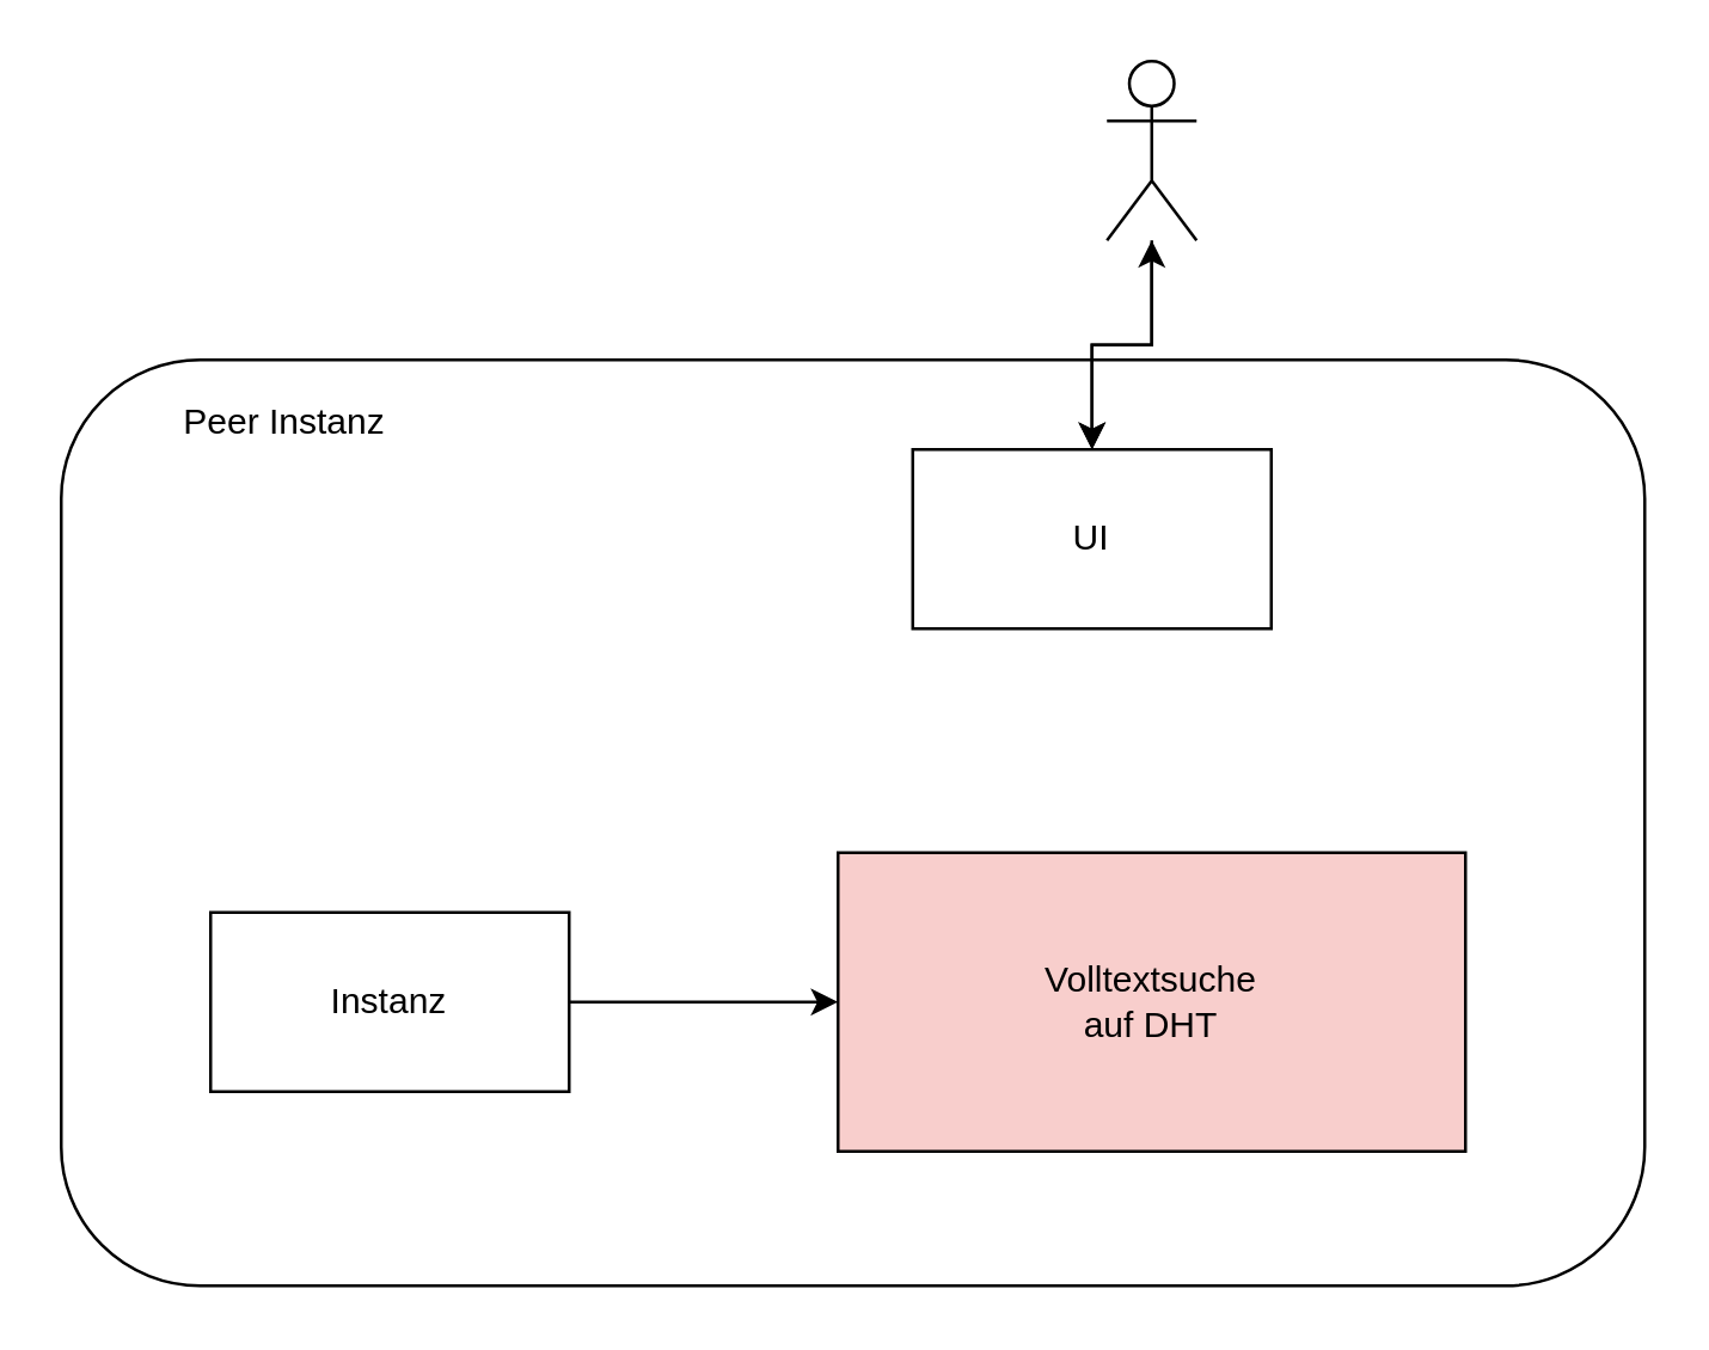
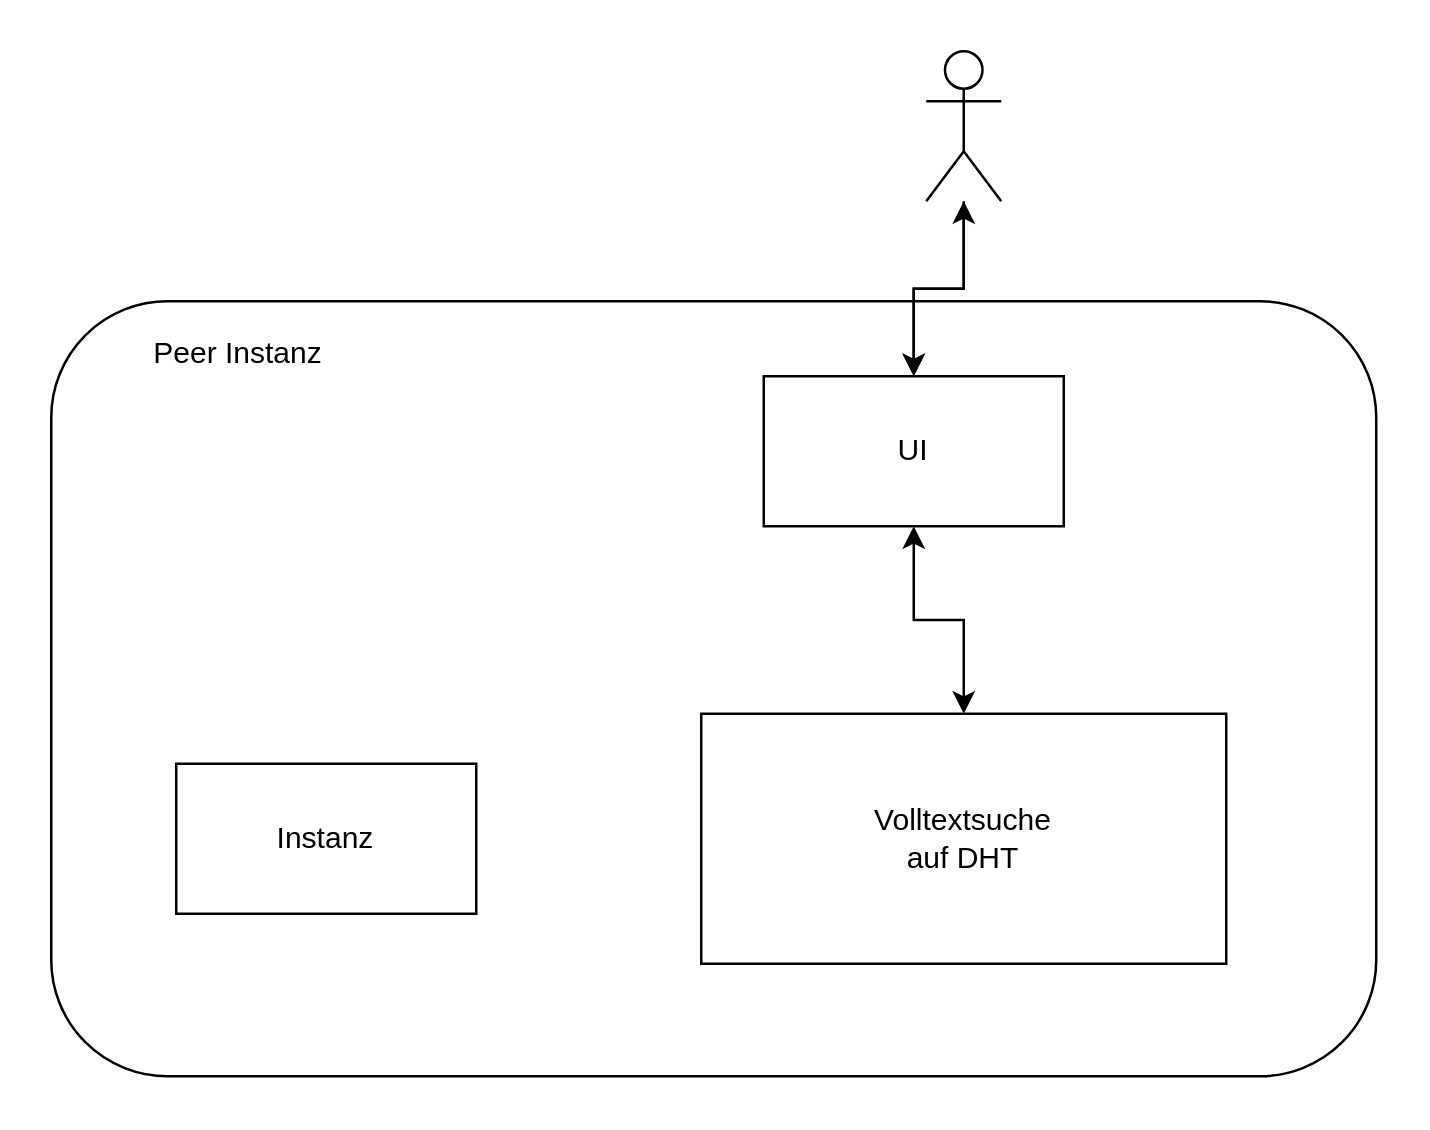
  <mxCell id="0" />
  <mxCell id="1" parent="0" />
  <mxCell id="2" value="" style="rounded=1;whiteSpace=wrap;html=1;" vertex="1" parent="1"><mxGeometry x="20" y="120" width="530" height="310" as="geometry" /></mxCell>
  <mxCell id="3" style="edgeStyle=orthogonalEdgeStyle;rounded=0;orthogonalLoop=1;jettySize=auto;html=1;" edge="1" parent="1" source="5" target="9"><mxGeometry relative="1" as="geometry" /></mxCell>
  <mxCell id="4" value="" style="edgeStyle=orthogonalEdgeStyle;rounded=0;orthogonalLoop=1;jettySize=auto;html=1;startArrow=classic;startFill=1;" edge="1" parent="1" source="5" target="9"><mxGeometry relative="1" as="geometry" /></mxCell>
  <mxCell id="5" value="" style="shape=umlActor;verticalLabelPosition=bottom;verticalAlign=top;html=1;" vertex="1" parent="1"><mxGeometry x="370" y="20" width="30" height="60" as="geometry" /></mxCell>
- <mxCell id="6" style="edgeStyle=orthogonalEdgeStyle;rounded=0;orthogonalLoop=1;jettySize=auto;html=1;" edge="1" parent="1" source="7" target="10"><mxGeometry relative="1" as="geometry" /></mxCell>
  <mxCell id="7" value="Instanz" style="rounded=0;whiteSpace=wrap;html=1;" vertex="1" parent="1"><mxGeometry x="70" y="305" width="120" height="60" as="geometry" /></mxCell>
+ <mxCell id="8" style="edgeStyle=orthogonalEdgeStyle;rounded=0;orthogonalLoop=1;jettySize=auto;html=1;startArrow=classic;startFill=1;" edge="1" parent="1" source="9" target="10"><mxGeometry relative="1" as="geometry" /></mxCell>
  <mxCell id="9" value="UI" style="rounded=0;whiteSpace=wrap;html=1;" vertex="1" parent="1"><mxGeometry x="305" y="150" width="120" height="60" as="geometry" /></mxCell>
- <mxCell id="10" value="Volltextsuche&lt;br&gt;auf DHT" style="rounded=0;whiteSpace=wrap;html=1;fillColor=#f8cecc;" vertex="1" parent="1"><mxGeometry x="280" y="285" width="210" height="100" as="geometry" /></mxCell>
+ <mxCell id="10" value="Volltextsuche&lt;br&gt;auf DHT" style="rounded=0;whiteSpace=wrap;html=1;" vertex="1" parent="1"><mxGeometry x="280" y="285" width="210" height="100" as="geometry" /></mxCell>
  <mxCell id="11" value="Peer Instanz" style="text;html=1;strokeColor=none;fillColor=none;align=center;verticalAlign=middle;whiteSpace=wrap;rounded=0;" vertex="1" parent="1"><mxGeometry x="20" y="140" width="150" as="geometry" /></mxCell>
